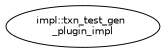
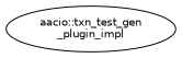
  digraph {
    rankdir=LR
-   n1 [color=black fillcolor=white fontname=Helvetica fontsize=10 height=0.2 label="impl::txn_test_gen\l_plugin_impl" shape=ellipse style=filled width=0.4]
+   n1 [color=black fillcolor=white fontname=Helvetica fontsize=10 height=0.2 label="aacio::txn_test_gen\l_plugin_impl" shape=ellipse style=filled width=0.4]
  }
